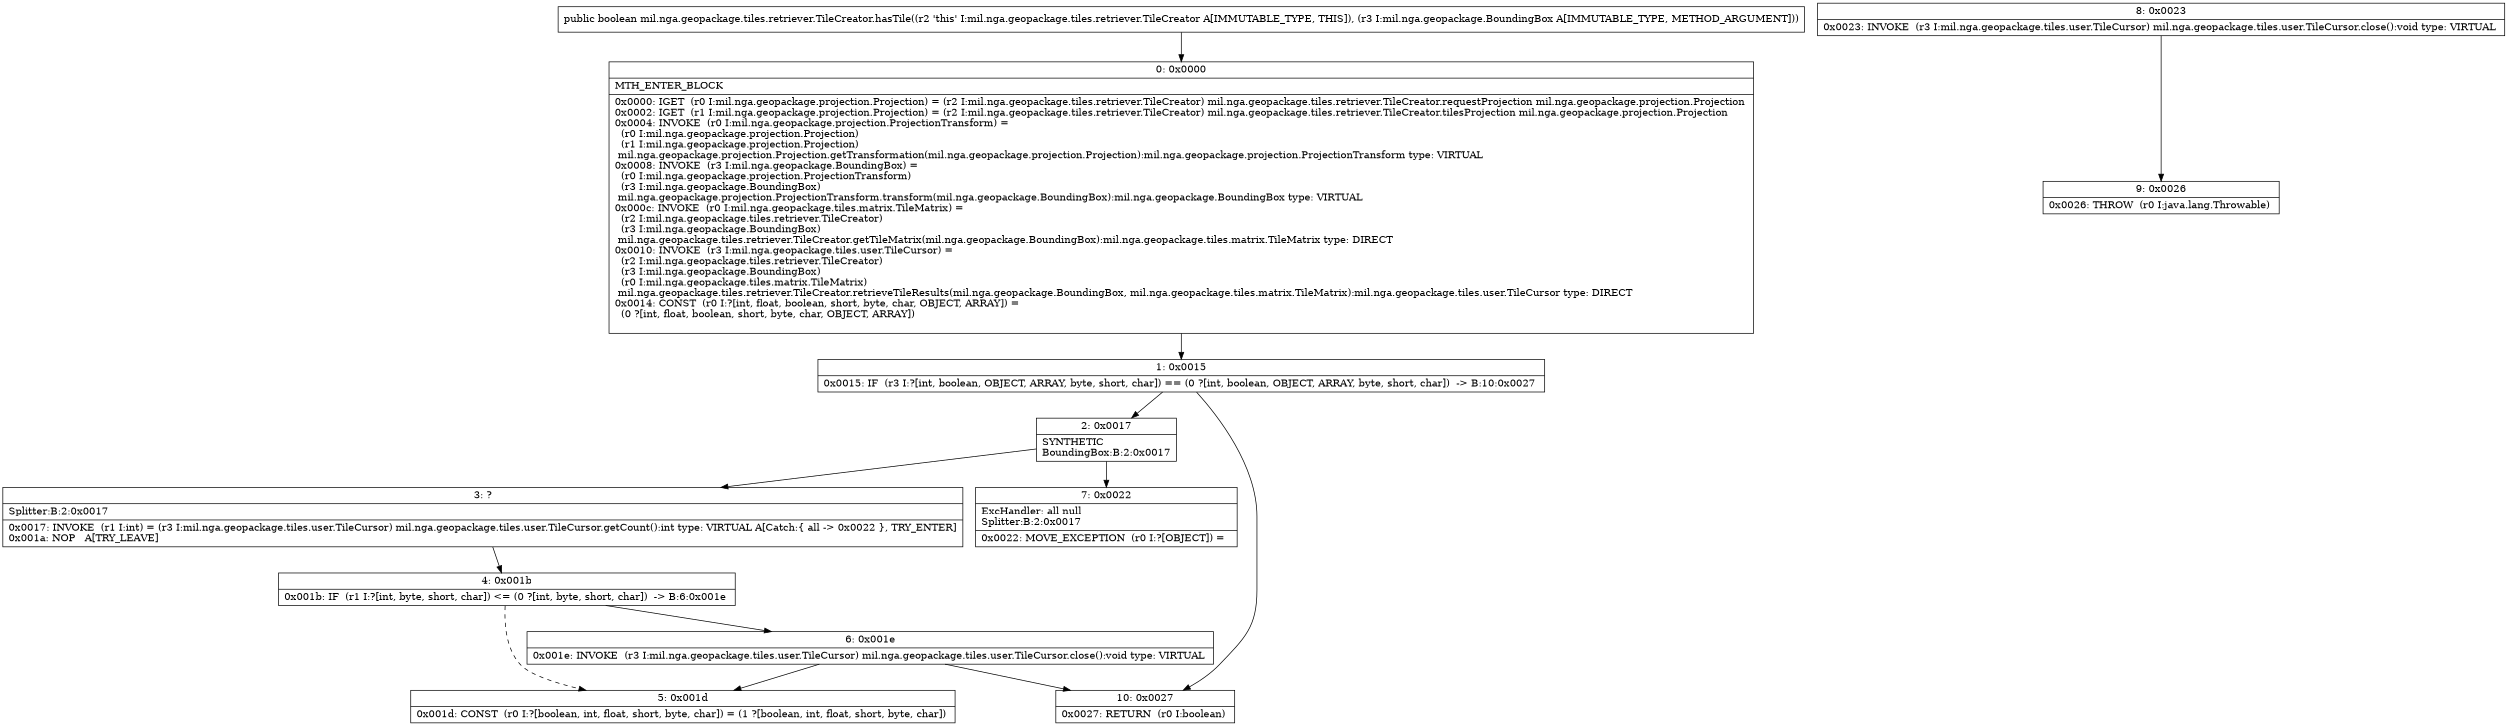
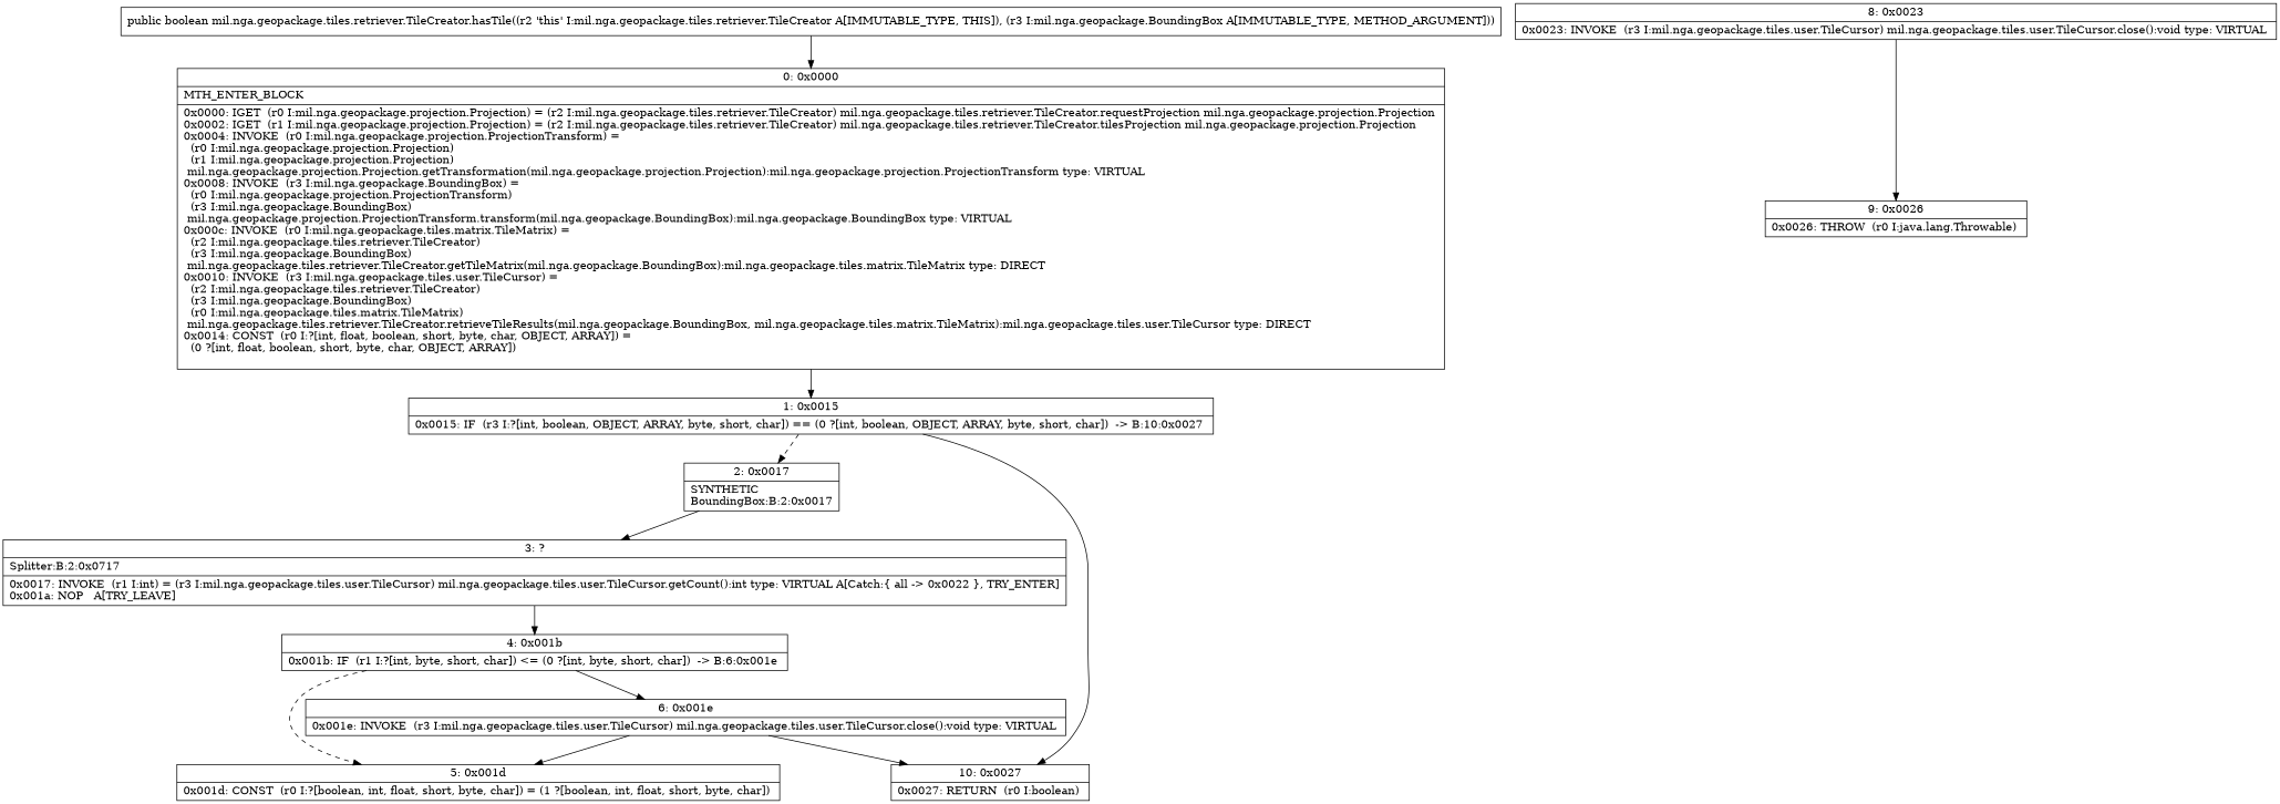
  digraph {
    node [shape=record]
    n1 [label="{0\:\ 0x0000|MTH_ENTER_BLOCK\l|0x0000: IGET  (r0 I:mil.nga.geopackage.projection.Projection) = (r2 I:mil.nga.geopackage.tiles.retriever.TileCreator) mil.nga.geopackage.tiles.retriever.TileCreator.requestProjection mil.nga.geopackage.projection.Projection \l0x0002: IGET  (r1 I:mil.nga.geopackage.projection.Projection) = (r2 I:mil.nga.geopackage.tiles.retriever.TileCreator) mil.nga.geopackage.tiles.retriever.TileCreator.tilesProjection mil.nga.geopackage.projection.Projection \l0x0004: INVOKE  (r0 I:mil.nga.geopackage.projection.ProjectionTransform) = \l  (r0 I:mil.nga.geopackage.projection.Projection)\l  (r1 I:mil.nga.geopackage.projection.Projection)\l mil.nga.geopackage.projection.Projection.getTransformation(mil.nga.geopackage.projection.Projection):mil.nga.geopackage.projection.ProjectionTransform type: VIRTUAL \l0x0008: INVOKE  (r3 I:mil.nga.geopackage.BoundingBox) = \l  (r0 I:mil.nga.geopackage.projection.ProjectionTransform)\l  (r3 I:mil.nga.geopackage.BoundingBox)\l mil.nga.geopackage.projection.ProjectionTransform.transform(mil.nga.geopackage.BoundingBox):mil.nga.geopackage.BoundingBox type: VIRTUAL \l0x000c: INVOKE  (r0 I:mil.nga.geopackage.tiles.matrix.TileMatrix) = \l  (r2 I:mil.nga.geopackage.tiles.retriever.TileCreator)\l  (r3 I:mil.nga.geopackage.BoundingBox)\l mil.nga.geopackage.tiles.retriever.TileCreator.getTileMatrix(mil.nga.geopackage.BoundingBox):mil.nga.geopackage.tiles.matrix.TileMatrix type: DIRECT \l0x0010: INVOKE  (r3 I:mil.nga.geopackage.tiles.user.TileCursor) = \l  (r2 I:mil.nga.geopackage.tiles.retriever.TileCreator)\l  (r3 I:mil.nga.geopackage.BoundingBox)\l  (r0 I:mil.nga.geopackage.tiles.matrix.TileMatrix)\l mil.nga.geopackage.tiles.retriever.TileCreator.retrieveTileResults(mil.nga.geopackage.BoundingBox, mil.nga.geopackage.tiles.matrix.TileMatrix):mil.nga.geopackage.tiles.user.TileCursor type: DIRECT \l0x0014: CONST  (r0 I:?[int, float, boolean, short, byte, char, OBJECT, ARRAY]) = \l  (0 ?[int, float, boolean, short, byte, char, OBJECT, ARRAY])\l \l}"]
    n2 [label="{1\:\ 0x0015|0x0015: IF  (r3 I:?[int, boolean, OBJECT, ARRAY, byte, short, char]) == (0 ?[int, boolean, OBJECT, ARRAY, byte, short, char])  \-\> B:10:0x0027 \l}"]
    n3 [label="{2\:\ 0x0017|SYNTHETIC\lBoundingBox:B:2:0x0017\l}"]
    n4 [label="{10\:\ 0x0027|0x0027: RETURN  (r0 I:boolean) \l}"]
-   n5 [label="{3\:\ ?|Splitter:B:2:0x0017\l|0x0017: INVOKE  (r1 I:int) = (r3 I:mil.nga.geopackage.tiles.user.TileCursor) mil.nga.geopackage.tiles.user.TileCursor.getCount():int type: VIRTUAL A[Catch:\{ all \-\> 0x0022 \}, TRY_ENTER]\l0x001a: NOP   A[TRY_LEAVE]\l}"]
-   n6 [label="{7\:\ 0x0022|ExcHandler: all null\lSplitter:B:2:0x0017\l|0x0022: MOVE_EXCEPTION  (r0 I:?[OBJECT]) =  \l}"]
+   n5 [label="{3\:\ ?|Splitter:B:2:0x0717\l|0x0017: INVOKE  (r1 I:int) = (r3 I:mil.nga.geopackage.tiles.user.TileCursor) mil.nga.geopackage.tiles.user.TileCursor.getCount():int type: VIRTUAL A[Catch:\{ all \-\> 0x0022 \}, TRY_ENTER]\l0x001a: NOP   A[TRY_LEAVE]\l}"]
    n7 [label="{4\:\ 0x001b|0x001b: IF  (r1 I:?[int, byte, short, char]) \<= (0 ?[int, byte, short, char])  \-\> B:6:0x001e \l}"]
    n8 [label="{5\:\ 0x001d|0x001d: CONST  (r0 I:?[boolean, int, float, short, byte, char]) = (1 ?[boolean, int, float, short, byte, char]) \l}"]
    n9 [label="{6\:\ 0x001e|0x001e: INVOKE  (r3 I:mil.nga.geopackage.tiles.user.TileCursor) mil.nga.geopackage.tiles.user.TileCursor.close():void type: VIRTUAL \l}"]
    n10 [label="{8\:\ 0x0023|0x0023: INVOKE  (r3 I:mil.nga.geopackage.tiles.user.TileCursor) mil.nga.geopackage.tiles.user.TileCursor.close():void type: VIRTUAL \l}"]
    n11 [label="{9\:\ 0x0026|0x0026: THROW  (r0 I:java.lang.Throwable) \l}"]
    n12 [label="{public boolean mil.nga.geopackage.tiles.retriever.TileCreator.hasTile((r2 'this' I:mil.nga.geopackage.tiles.retriever.TileCreator A[IMMUTABLE_TYPE, THIS]), (r3 I:mil.nga.geopackage.BoundingBox A[IMMUTABLE_TYPE, METHOD_ARGUMENT])) }"]
    n1 -> n2
-   n2 -> n3 [style=solid]
+   n2 -> n3 [style=dashed]
    n2 -> n4
    n3 -> n5
-   n3 -> n6
    n5 -> n7
    n7 -> n8 [style=dashed]
    n7 -> n9
    n9 -> n4
    n9 -> n8
    n10 -> n11
    n12 -> n1
  }
